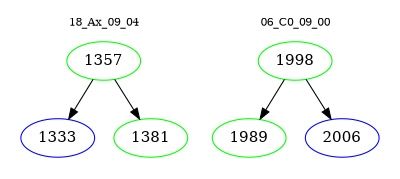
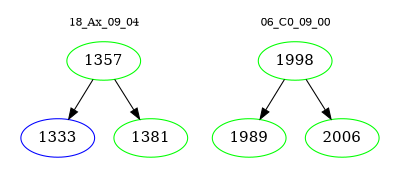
  digraph {
    node [color=green]
    edge [color=black]
    n1 [label=1357]
    n2 [color=blue label=1333]
    n3 [label=1381]
    n4 [label=1998]
    n5 [label=1989]
-   n6 [color=blue label=2006]
+   n6 [label=2006]
    subgraph cluster_1 {
      color=white
      fontsize=10
      label="18_Ax_09_04"
      n1
      n2
      n3
    }
    subgraph cluster_2 {
      color=white
      fontsize=10
      label="06_C0_09_00"
      n4
      n5
      n6
    }
    n1 -> n2
    n1 -> n3
    n4 -> n5
    n4 -> n6
  }
